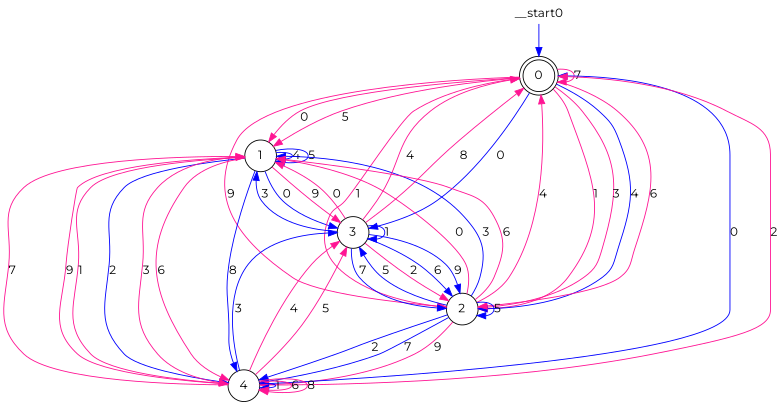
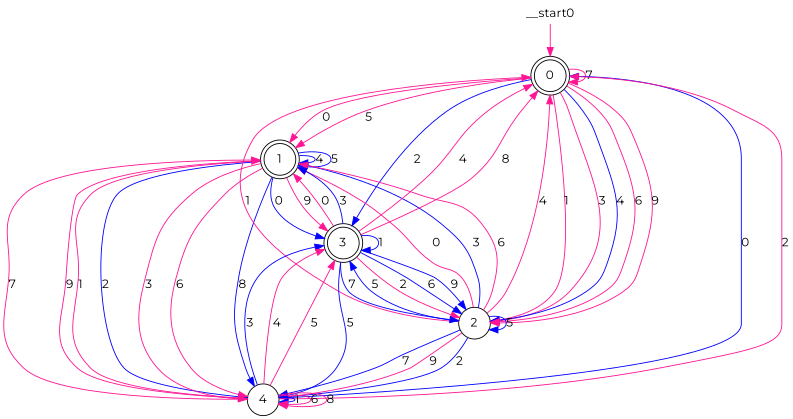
  digraph {
    fontname=Montserrat
    node [fontname=Montserrat shape=doublecircle]
    edge [color=deeppink fontname=Montserrat]
    n1 [label=0]
-   n2 [label=1 shape=circle]
+   n2 [label=1]
    n3 [label=2 shape=circle]
-   n4 [label=3 shape=circle]
+   n4 [label=3]
    n5 [label=4 shape=circle]
    __start0 [height=0 shape=none width=0]
    n1 -> n1 [label=7]
    n1 -> n2 [label=0]
    n1 -> n2 [label=5]
    n1 -> n3 [label=1]
    n1 -> n3 [label=3]
    n1 -> n3 [color=blue label=4]
    n1 -> n3 [label=6]
    n1 -> n3 [label=9]
-   n1 -> n4 [color=blue label=0]
+   n1 -> n4 [color=blue label=2]
    n2 -> n2 [color=blue label=4]
    n2 -> n2 [color=blue label=5]
    n2 -> n4 [color=blue label=0]
    n2 -> n4 [label=9]
    n2 -> n5 [label=1]
    n2 -> n5 [color=blue label=2]
    n2 -> n5 [label=3]
    n2 -> n5 [label=6]
    n2 -> n5 [color=blue label=8]
    n3 -> n1 [label=1]
    n3 -> n1 [label=4]
    n3 -> n2 [label=0]
    n3 -> n2 [color=blue label=3]
    n3 -> n2 [label=6]
    n3 -> n3 [color=blue label=5]
    n3 -> n4 [color=blue label=5]
    n3 -> n5 [color=blue label=2]
    n3 -> n5 [color=blue label=7]
    n3 -> n5 [label=9]
    n4 -> n1 [label=4]
    n4 -> n1 [label=8]
    n4 -> n2 [label=0]
    n4 -> n2 [color=blue label=3]
    n4 -> n3 [label=2]
    n4 -> n3 [color=blue label=6]
    n4 -> n3 [color=blue label=7]
    n4 -> n3 [color=blue label=9]
    n4 -> n4 [color=blue label=1]
+   n4 -> n5 [color=blue label=5]
    n5 -> n1 [color=blue label=0]
    n5 -> n1 [label=2]
    n5 -> n2 [label=7]
    n5 -> n2 [label=9]
    n5 -> n4 [color=blue label=3]
    n5 -> n4 [label=4]
    n5 -> n4 [label=5]
    n5 -> n5 [color=blue label=1]
    n5 -> n5 [label=6]
    n5 -> n5 [label=8]
-   __start0 -> n1 [color=blue]
+   __start0 -> n1
  }
